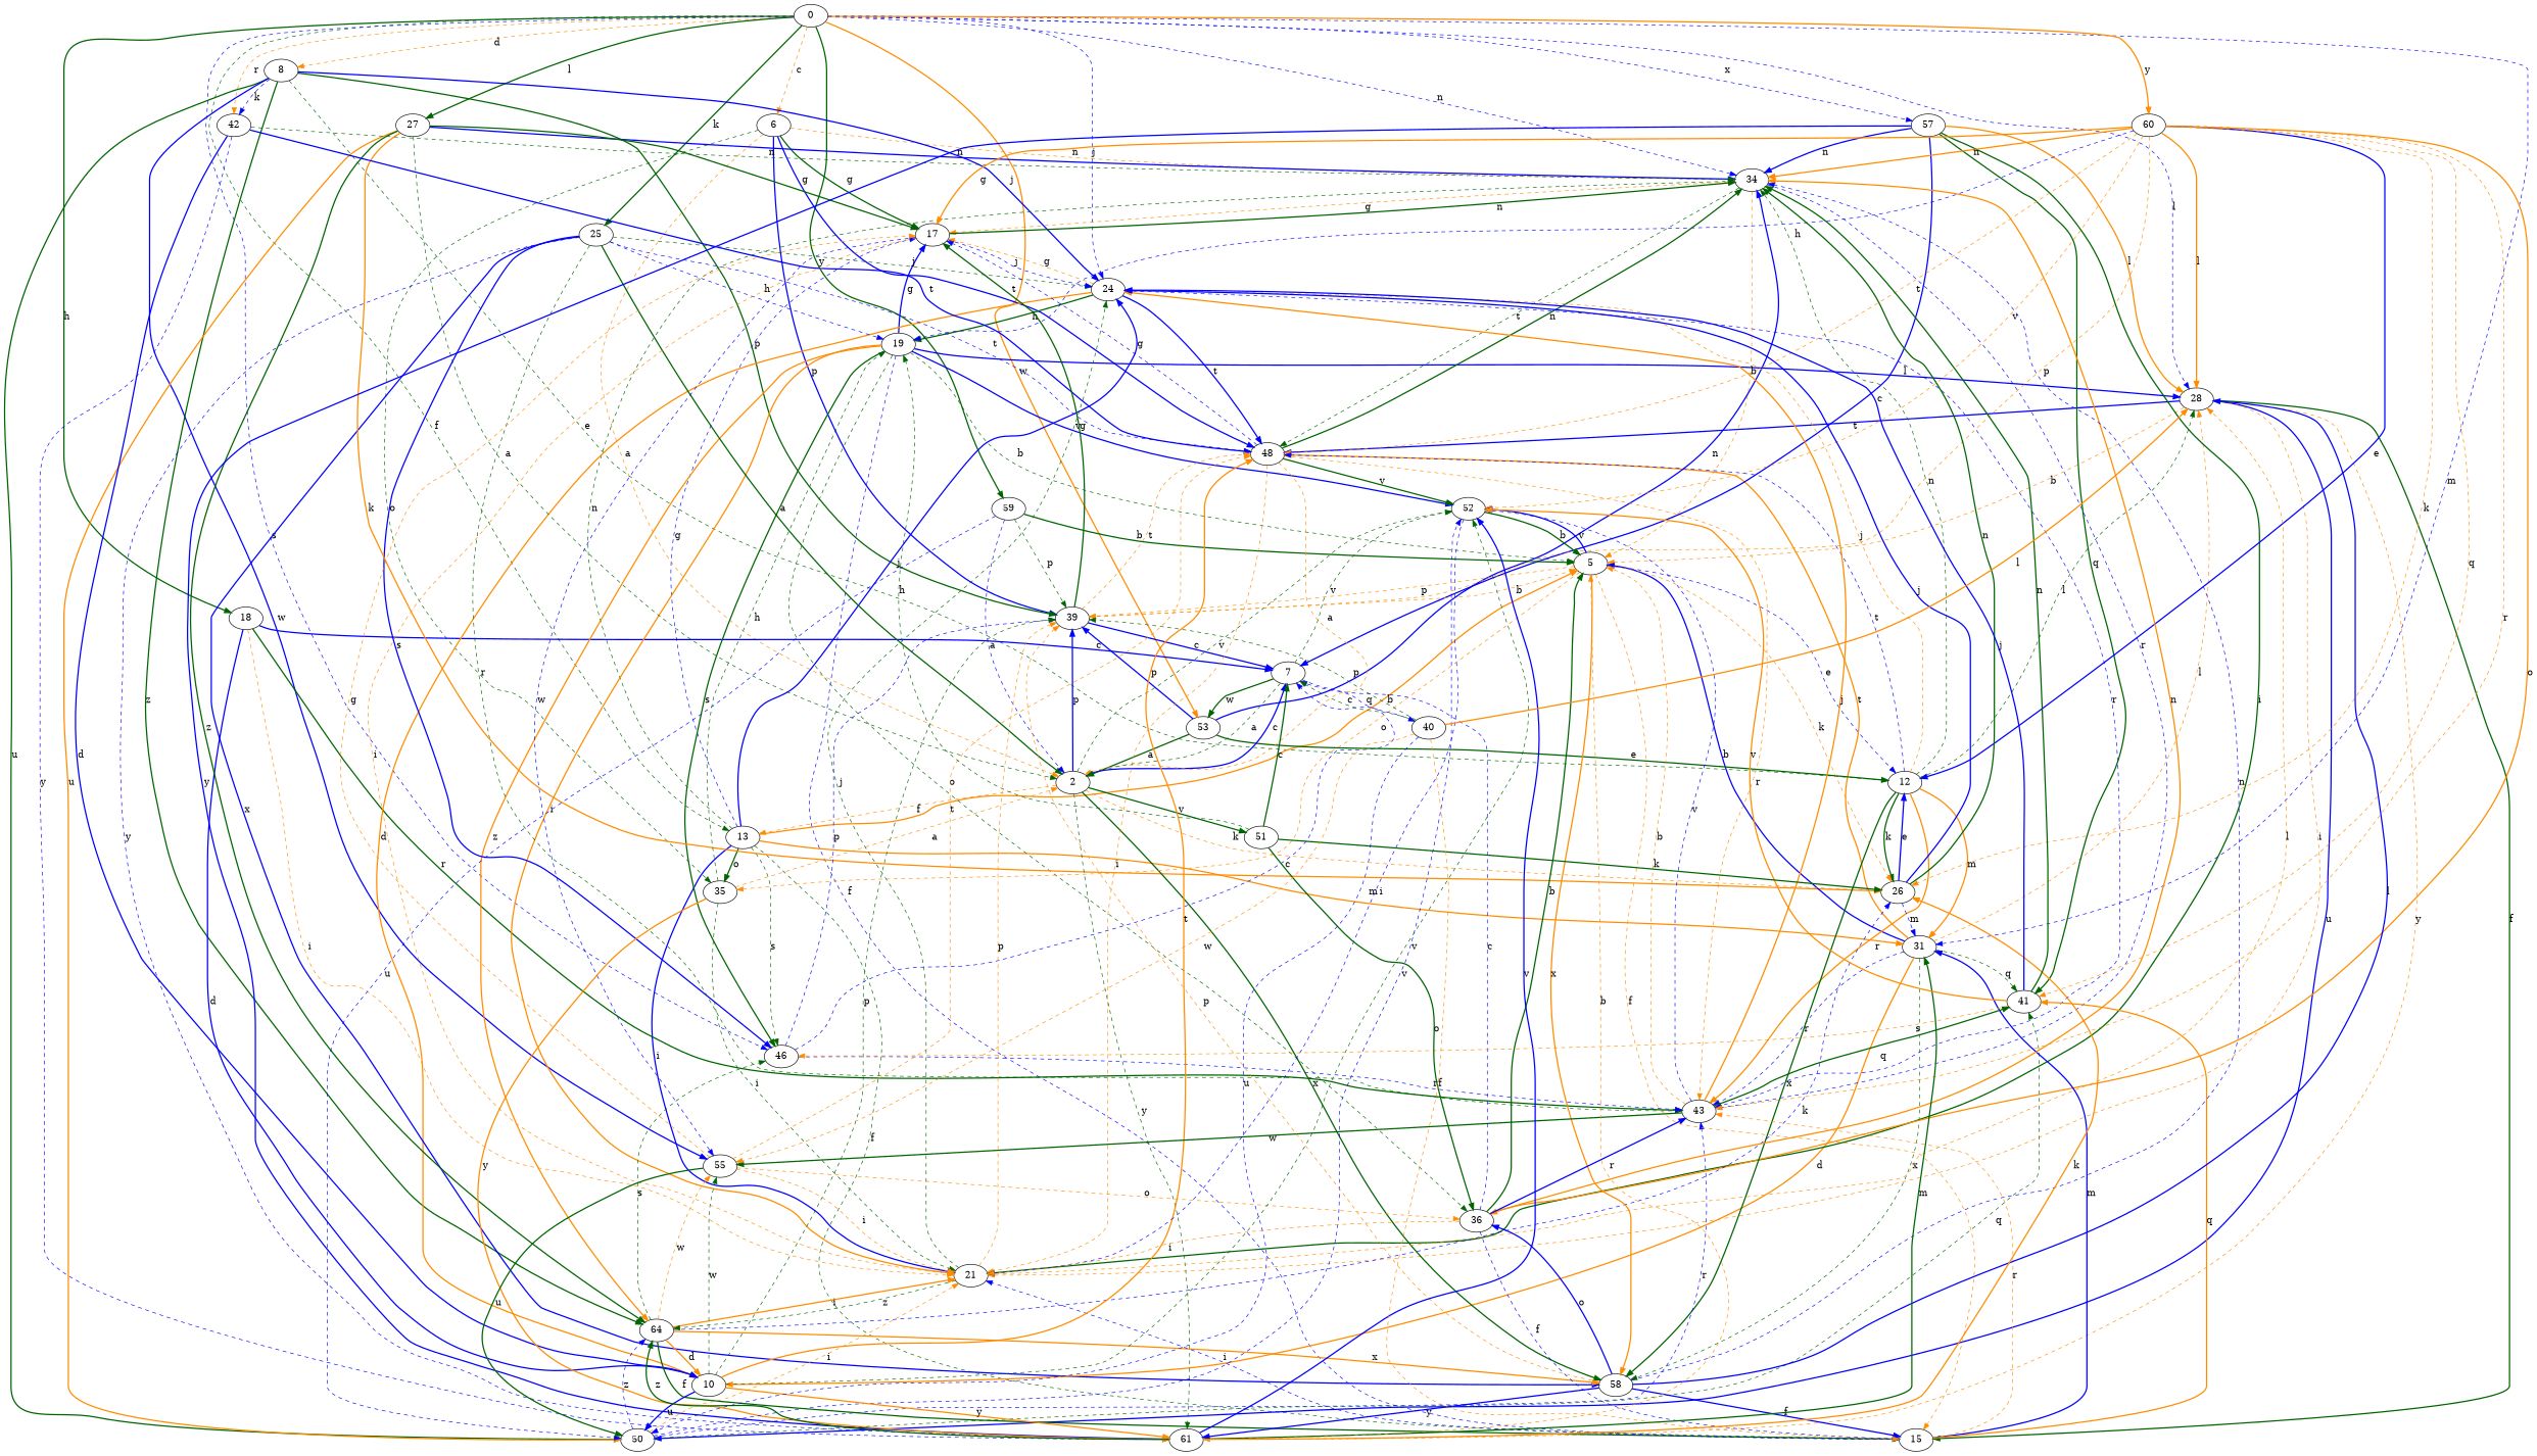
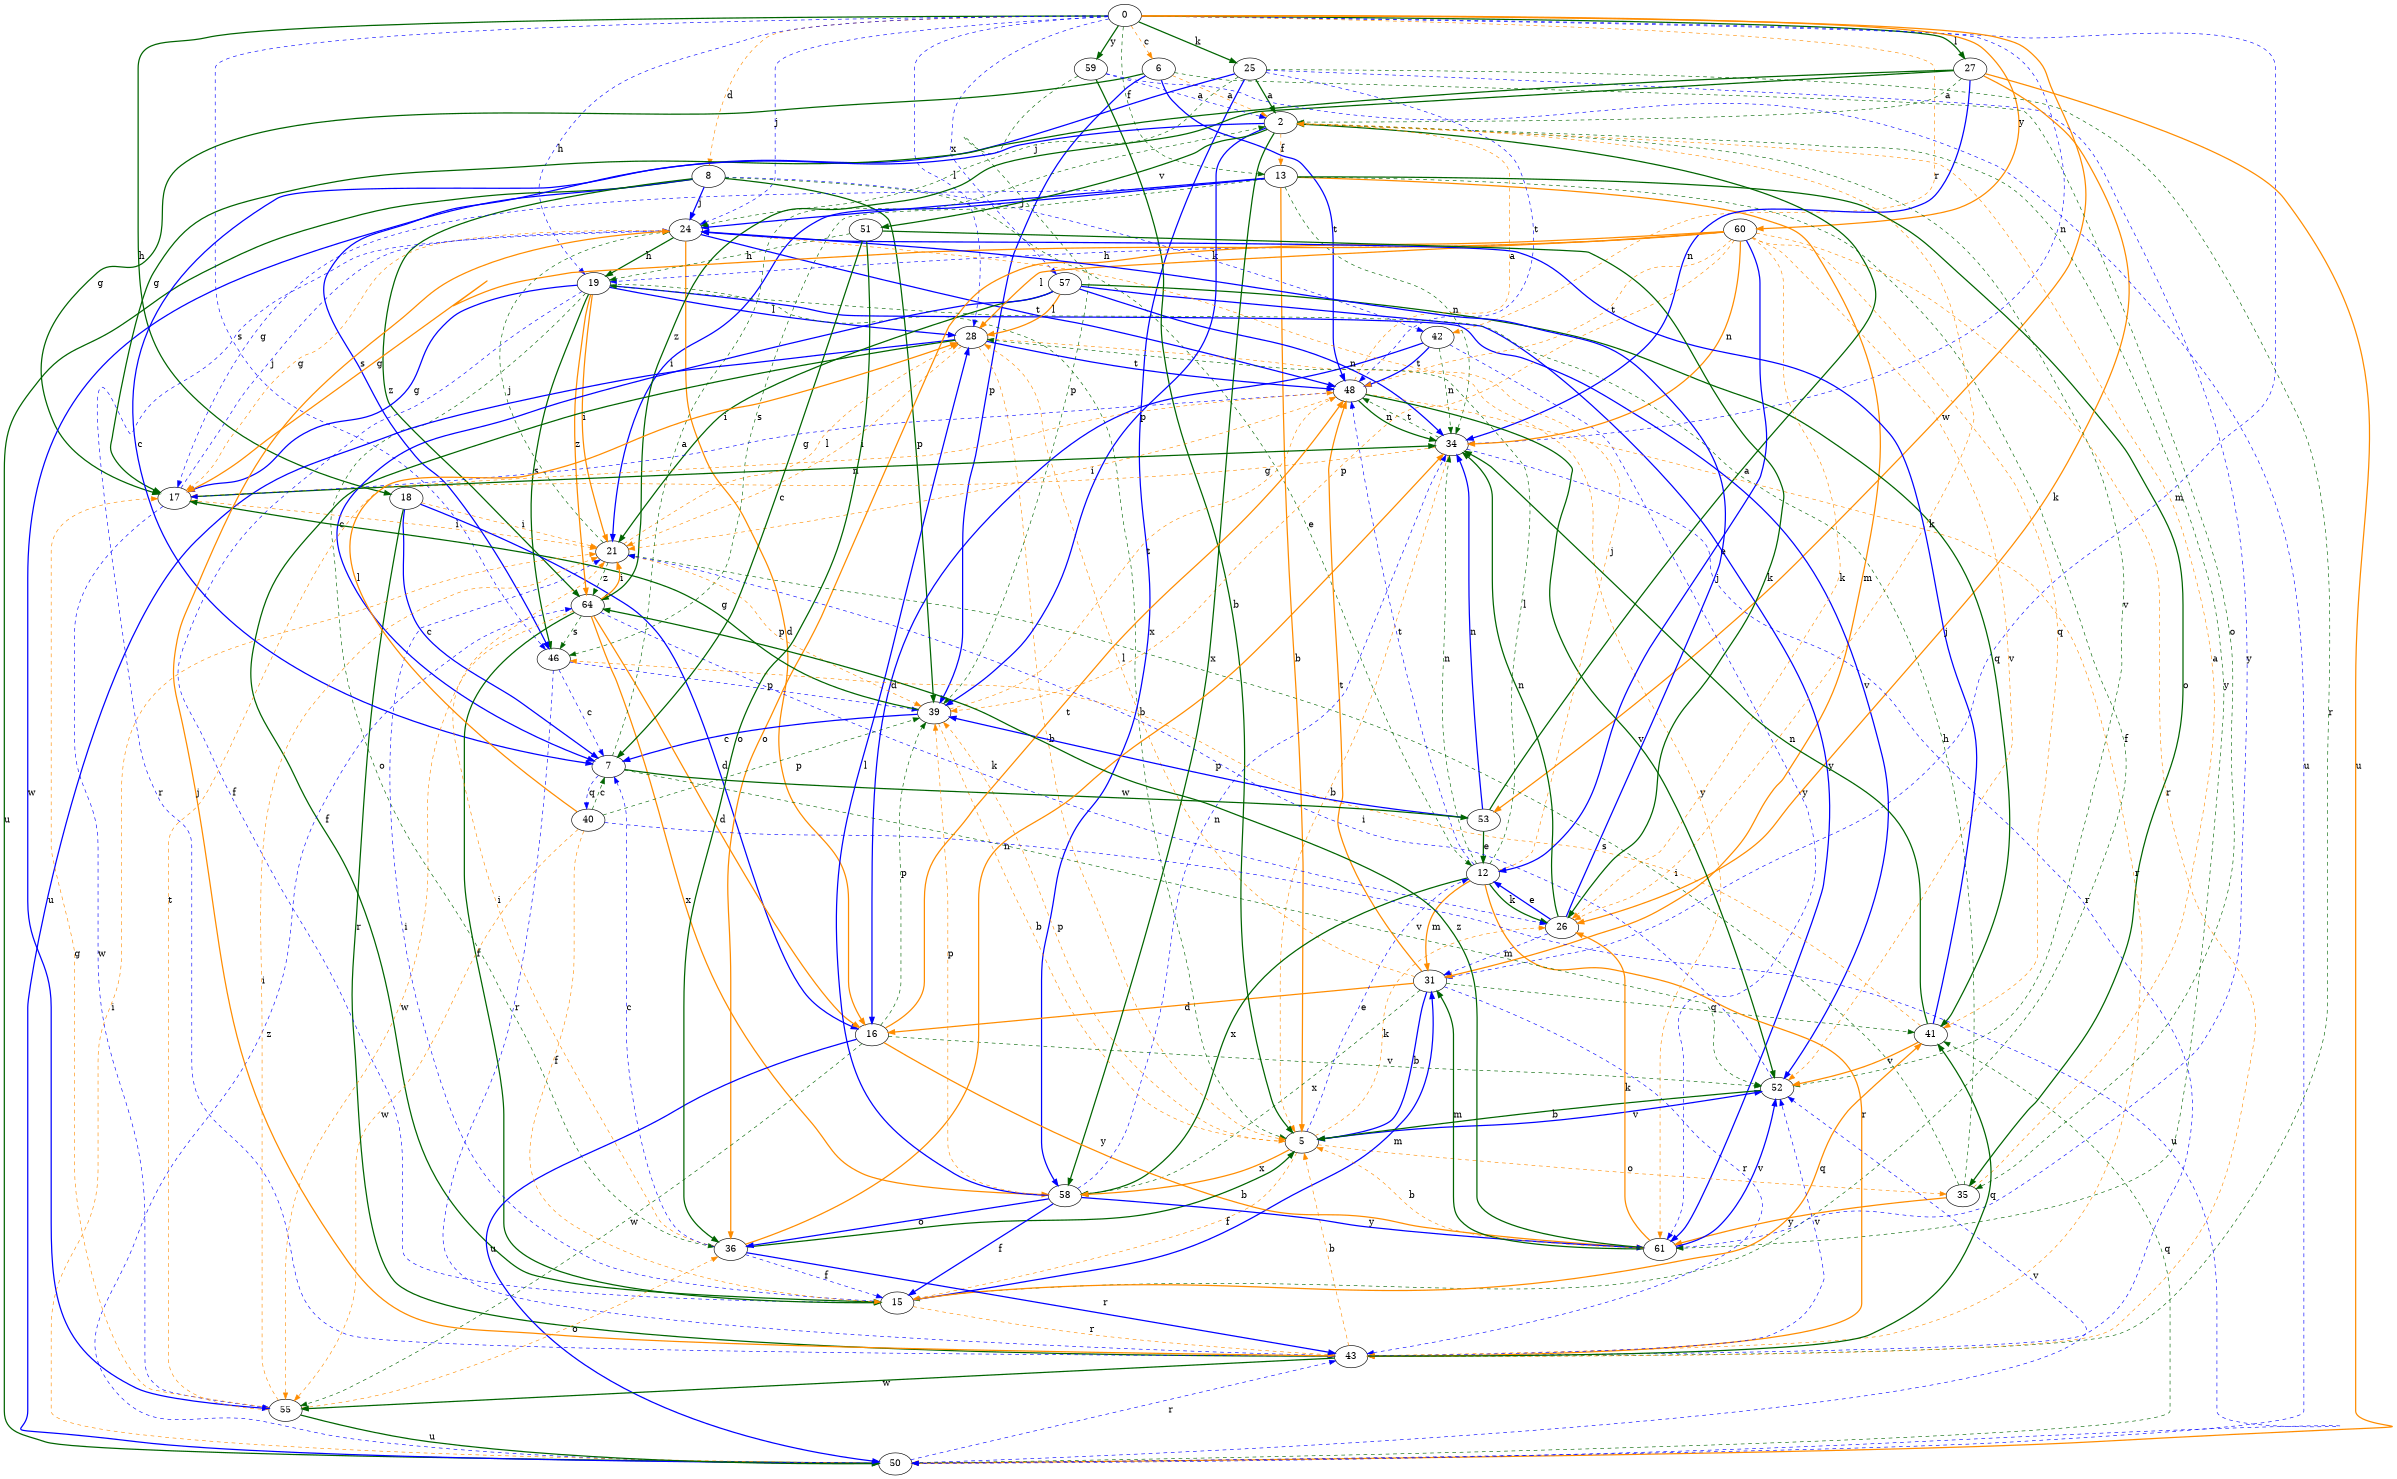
  strict digraph {
    edge [color=blue style=dashed]
    0
    6
    8
    13
    18
    19
    24
    25
    27
    28
    31
    34
    42
    46
    53
    57
    59
    60
    2
    39
    35
    17
    48
    12
    50
    55
    64
    5
    15
    21
    7
-   10
+   10 [label=16]
    43
    52
    36
    58
    61
    26
    41
    51
    40
    0 -> 6 [color=darkorange label=c]
    0 -> 8 [color=darkorange label=d]
    0 -> 13 [color=darkgreen label=f]
    0 -> 18 [color=darkgreen label=h style=bold]
-   25 -> 19 [label=h]
+   0 -> 19 [label=h]
    0 -> 24 [label=j]
    0 -> 25 [color=darkgreen label=k style=bold]
    0 -> 27 [color=darkgreen label=l style=bold]
    0 -> 28 [label=l]
    0 -> 31 [label=m]
    0 -> 34 [label=n]
    0 -> 42 [color=darkorange label=r]
    0 -> 46 [label=s]
    0 -> 53 [color=darkorange label=w style=bold]
    0 -> 57 [label=x]
    0 -> 59 [color=darkgreen label=y style=bold]
    0 -> 60 [color=darkorange label=y style=bold]
-   6 -> 34 [color=darkorange label=n]
    6 -> 2 [color=darkorange label=a]
    6 -> 39 [label=p style=bold]
    6 -> 35 [color=darkgreen label=o]
    6 -> 17 [color=darkgreen label=g style=bold]
    6 -> 48 [label=t style=bold]
    8 -> 24 [label=j style=bold]
    8 -> 42 [label=k]
    8 -> 39 [color=darkgreen label=p style=bold]
    8 -> 12 [color=darkgreen label=e]
    8 -> 50 [color=darkgreen label=u style=bold]
    8 -> 55 [label=w style=bold]
    8 -> 64 [color=darkgreen label=z style=bold]
    13 -> 24 [label=j style=bold]
    13 -> 31 [color=darkorange label=m style=bold]
    13 -> 34 [color=darkgreen label=n]
    13 -> 46 [color=darkgreen label=s]
    13 -> 35 [color=darkgreen label=o style=bold]
    13 -> 17 [label=g]
    13 -> 5 [color=darkorange label=b style=bold]
    13 -> 15 [color=darkgreen label=f]
    13 -> 21 [label=i style=bold]
    18 -> 21 [color=darkorange label=i]
    18 -> 7 [label=c style=bold]
    18 -> 10 [label=d style=bold]
    18 -> 43 [color=darkgreen label=r style=bold]
    19 -> 28 [label=l style=bold]
    19 -> 46 [color=darkgreen label=s style=bold]
    19 -> 17 [label=g style=bold]
    19 -> 64 [color=darkorange label=z style=bold]
    19 -> 5 [color=darkgreen label=b]
    19 -> 15 [label=f]
    19 -> 21 [color=darkorange label=i style=bold]
    19 -> 52 [label=v style=bold]
    19 -> 36 [color=darkgreen label=o]
    24 -> 19 [color=darkgreen label=h style=bold]
    24 -> 17 [color=darkorange label=g]
    24 -> 48 [label=t style=bold]
    24 -> 10 [color=darkorange label=d style=bold]
    24 -> 43 [label=r]
    25 -> 24 [color=darkgreen label=j]
    25 -> 46 [label=s style=bold]
    25 -> 2 [color=darkgreen label=a style=bold]
    25 -> 48 [label=t]
    25 -> 43 [color=darkgreen label=r]
    25 -> 58 [label=x style=bold]
    25 -> 61 [label=y]
    27 -> 34 [label=n style=bold]
    27 -> 2 [color=darkgreen label=a]
    27 -> 17 [color=darkgreen label=g style=bold]
    27 -> 50 [color=darkorange label=u style=bold]
    27 -> 64 [color=darkgreen label=z style=bold]
    27 -> 26 [color=darkorange label=k style=bold]
    28 -> 48 [label=t style=bold]
    28 -> 50 [label=u style=bold]
    28 -> 5 [color=darkorange label=b]
    28 -> 15 [color=darkgreen label=f style=bold]
    28 -> 21 [color=darkorange label=i]
    28 -> 61 [color=darkorange label=y]
    31 -> 28 [color=darkorange label=l]
    31 -> 48 [color=darkorange label=t style=bold]
    31 -> 5 [label=b style=bold]
    31 -> 10 [color=darkorange label=d style=bold]
    31 -> 43 [label=r]
    31 -> 58 [color=darkgreen label=x]
    31 -> 41 [color=darkgreen label=q]
    34 -> 17 [color=darkorange label=g]
    34 -> 48 [color=darkgreen label=t]
    34 -> 5 [color=darkorange label=b]
    34 -> 43 [label=r]
    42 -> 34 [color=darkgreen label=n]
    42 -> 48 [label=t style=bold]
    42 -> 10 [label=d style=bold]
    42 -> 61 [label=y]
    46 -> 39 [label=p]
    46 -> 7 [label=c]
    46 -> 43 [label=r]
    53 -> 34 [label=n style=bold]
    53 -> 2 [color=darkgreen label=a style=bold]
    53 -> 39 [label=p style=bold]
    53 -> 12 [color=darkgreen label=e style=bold]
    57 -> 28 [color=darkorange label=l style=bold]
    57 -> 34 [label=n style=bold]
    57 -> 21 [color=darkgreen label=i style=bold]
    57 -> 7 [label=c style=bold]
    57 -> 61 [label=y style=bold]
    57 -> 41 [color=darkgreen label=q style=bold]
    59 -> 2 [label=a]
    59 -> 39 [color=darkgreen label=p]
    59 -> 50 [label=u]
    59 -> 5 [color=darkgreen label=b style=bold]
    60 -> 19 [label=h]
    60 -> 28 [color=darkorange label=l style=bold]
    60 -> 34 [color=darkorange label=n style=bold]
    60 -> 39 [color=darkorange label=p]
    60 -> 17 [color=darkorange label=g style=bold]
    60 -> 48 [color=darkorange label=t]
    60 -> 12 [label=e style=bold]
    60 -> 43 [color=darkorange label=r]
    60 -> 52 [color=darkorange label=v]
    60 -> 36 [color=darkorange label=o style=bold]
    60 -> 26 [color=darkorange label=k]
    60 -> 41 [color=darkorange label=q]
    2 -> 13 [color=darkorange label=f]
    2 -> 39 [label=p style=bold]
    2 -> 7 [label=c style=bold]
    2 -> 52 [color=darkgreen label=v]
    2 -> 58 [color=darkgreen label=x style=bold]
    2 -> 61 [color=darkgreen label=y]
    2 -> 26 [color=darkorange label=k]
    2 -> 51 [color=darkgreen label=v style=bold]
    39 -> 17 [color=darkgreen label=g style=bold]
    39 -> 48 [color=darkorange label=t]
    39 -> 5 [color=darkorange label=b]
    39 -> 7 [label=c style=bold]
    35 -> 19 [color=darkgreen label=h]
    35 -> 2 [color=darkorange label=a]
    35 -> 21 [color=darkgreen label=i]
    35 -> 61 [color=darkorange label=y style=bold]
    17 -> 24 [label=j]
    17 -> 34 [color=darkgreen label=n style=bold]
    17 -> 55 [label=w]
    17 -> 21 [color=darkorange label=i]
    48 -> 34 [color=darkgreen label=n style=bold]
    48 -> 2 [color=darkorange label=a]
    48 -> 17 [label=g]
    48 -> 21 [color=darkorange label=i]
    48 -> 43 [color=darkorange label=r]
    48 -> 52 [color=darkgreen label=v style=bold]
    12 -> 24 [color=darkorange label=j]
    12 -> 28 [color=darkgreen label=l]
    12 -> 31 [color=darkorange label=m style=bold]
    12 -> 34 [color=darkgreen label=n]
    12 -> 48 [label=t]
    12 -> 43 [color=darkorange label=r style=bold]
    12 -> 58 [color=darkgreen label=x style=bold]
    12 -> 26 [color=darkgreen label=k style=bold]
    50 -> 64 [label=z]
    50 -> 21 [color=darkorange label=i]
    50 -> 43 [label=r]
    50 -> 52 [label=v]
    50 -> 41 [color=darkgreen label=q]
    55 -> 17 [color=darkorange label=g]
    55 -> 48 [color=darkorange label=t]
    55 -> 50 [color=darkgreen label=u style=bold]
    55 -> 21 [color=darkorange label=i]
    55 -> 36 [color=darkorange label=o]
    64 -> 46 [color=darkgreen label=s]
    64 -> 55 [color=darkorange label=w]
    64 -> 15 [color=darkgreen label=f style=bold]
    64 -> 21 [color=darkorange label=i style=bold]
    64 -> 10 [color=darkorange label=d style=bold]
    64 -> 58 [color=darkorange label=x style=bold]
    64 -> 26 [label=k]
    5 -> 39 [color=darkorange label=p]
    5 -> 35 [color=darkorange label=o]
    5 -> 12 [label=e]
    5 -> 15 [color=darkorange label=f]
    5 -> 52 [label=v style=bold]
    5 -> 58 [color=darkorange label=x style=bold]
    5 -> 26 [color=darkorange label=k]
    15 -> 31 [label=m style=bold]
    15 -> 21 [label=i]
    15 -> 43 [color=darkorange label=r]
    15 -> 41 [color=darkorange label=q style=bold]
    21 -> 24 [color=darkgreen label=j]
    21 -> 28 [color=darkorange label=l]
    21 -> 39 [color=darkorange label=p]
    21 -> 64 [color=darkgreen label=z]
    7 -> 53 [color=darkgreen label=w style=bold]
    7 -> 2 [color=darkgreen label=a]
    7 -> 52 [color=darkgreen label=v]
    7 -> 40 [label=q]
    10 -> 39 [color=darkgreen label=p]
    10 -> 48 [color=darkorange label=t style=bold]
    10 -> 50 [label=u style=bold]
    10 -> 55 [color=darkgreen label=w]
    10 -> 52 [color=darkgreen label=v]
    10 -> 61 [color=darkorange label=y style=bold]
    43 -> 24 [color=darkorange label=j style=bold]
    43 -> 55 [color=darkgreen label=w style=bold]
    43 -> 5 [color=darkorange label=b]
    43 -> 52 [label=v]
    43 -> 41 [color=darkgreen label=q style=bold]
    52 -> 5 [color=darkgreen label=b style=bold]
    52 -> 21 [label=i]
    36 -> 34 [color=darkorange label=n style=bold]
    36 -> 5 [color=darkgreen label=b style=bold]
    36 -> 15 [label=f]
    36 -> 21 [color=darkorange label=i]
    36 -> 7 [label=c]
    36 -> 43 [label=r style=bold]
    58 -> 28 [label=l style=bold]
    58 -> 34 [label=n]
    58 -> 39 [color=darkorange label=p]
    58 -> 15 [label=f style=bold]
    58 -> 36 [label=o style=bold]
    58 -> 61 [label=y style=bold]
    61 -> 31 [color=darkgreen label=m style=bold]
    61 -> 64 [color=darkgreen label=z style=bold]
    61 -> 5 [color=darkorange label=b]
    61 -> 52 [label=v style=bold]
    61 -> 26 [color=darkorange label=k style=bold]
    26 -> 24 [label=j style=bold]
    26 -> 31 [label=m]
    26 -> 34 [color=darkgreen label=n style=bold]
    26 -> 12 [label=e style=bold]
    41 -> 24 [label=j style=bold]
    41 -> 34 [color=darkgreen label=n style=bold]
    41 -> 46 [color=darkorange label=s]
    41 -> 52 [color=darkorange label=v style=bold]
    51 -> 19 [color=darkgreen label=h]
    51 -> 7 [color=darkgreen label=c style=bold]
    51 -> 36 [color=darkgreen label=o style=bold]
    51 -> 26 [color=darkgreen label=k style=bold]
    40 -> 28 [color=darkorange label=l style=bold]
    40 -> 39 [color=darkgreen label=p]
    40 -> 50 [label=u]
    40 -> 55 [color=darkorange label=w]
    40 -> 15 [color=darkorange label=f]
    40 -> 7 [color=darkgreen label=c]
  }
